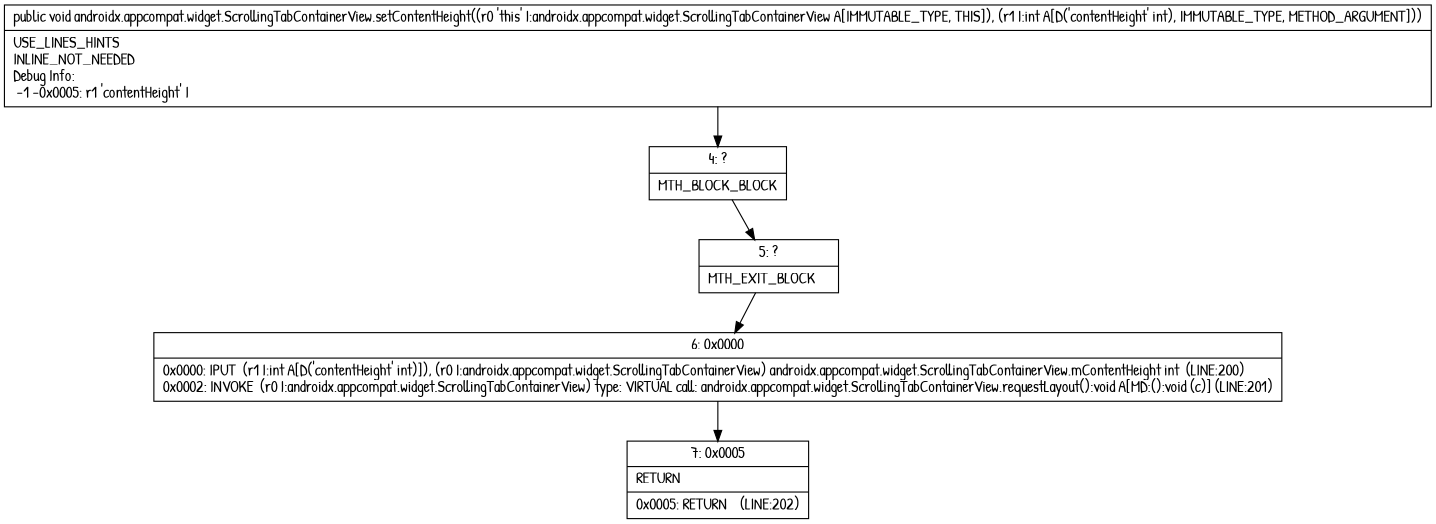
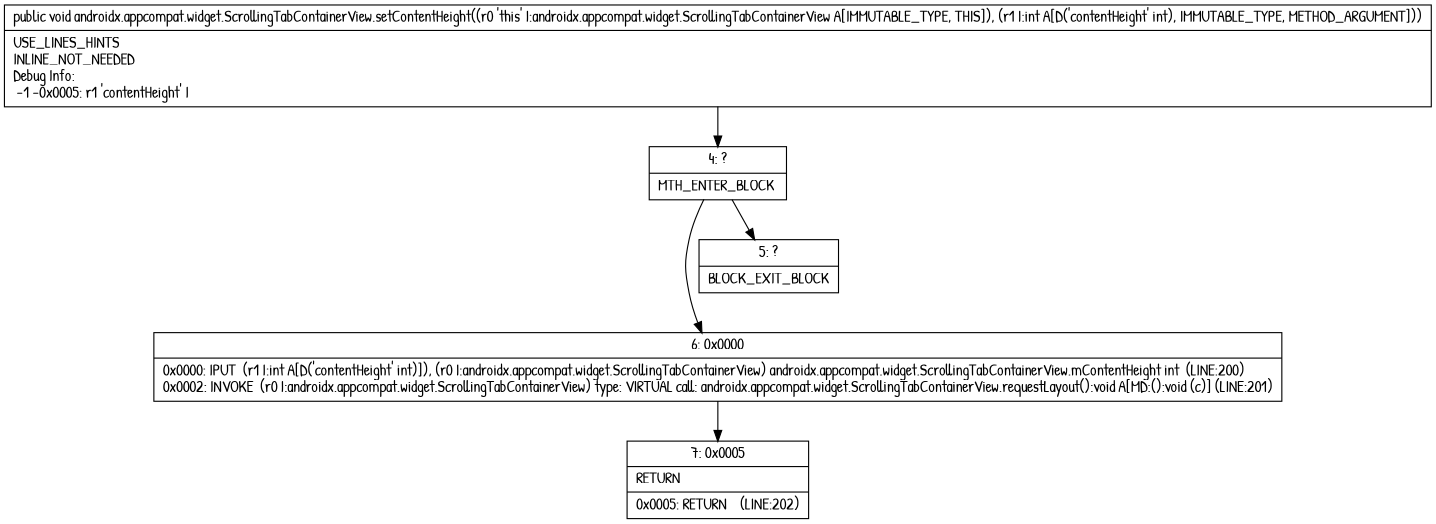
  digraph {
    fontname="Patrick Hand"
    node [fontname="Patrick Hand" shape=record]
    edge [fontname="Patrick Hand"]
-   n1 [label="{4\:\ ?|MTH_BLOCK_BLOCK\l}"]
+   n1 [label="{4\:\ ?|MTH_ENTER_BLOCK\l}"]
    n2 [label="{6\:\ 0x0000|0x0000: IPUT  (r1 I:int A[D('contentHeight' int)]), (r0 I:androidx.appcompat.widget.ScrollingTabContainerView) androidx.appcompat.widget.ScrollingTabContainerView.mContentHeight int  (LINE:200)\l0x0002: INVOKE  (r0 I:androidx.appcompat.widget.ScrollingTabContainerView) type: VIRTUAL call: androidx.appcompat.widget.ScrollingTabContainerView.requestLayout():void A[MD:():void (c)] (LINE:201)\l}"]
-   n3 [label="{5\:\ ?|MTH_EXIT_BLOCK\l}"]
+   n3 [label="{5\:\ ?|BLOCK_EXIT_BLOCK\l}"]
    n4 [label="{7\:\ 0x0005|RETURN\l|0x0005: RETURN    (LINE:202)\l}"]
    n5 [label="{public void androidx.appcompat.widget.ScrollingTabContainerView.setContentHeight((r0 'this' I:androidx.appcompat.widget.ScrollingTabContainerView A[IMMUTABLE_TYPE, THIS]), (r1 I:int A[D('contentHeight' int), IMMUTABLE_TYPE, METHOD_ARGUMENT]))  | USE_LINES_HINTS\lINLINE_NOT_NEEDED\lDebug Info:\l  \-1 \-0x0005: r1 'contentHeight' I\l}"]
-   n3 -> n2
+   n1 -> n2
    n1 -> n3
    n2 -> n4
    n5 -> n1
  }
